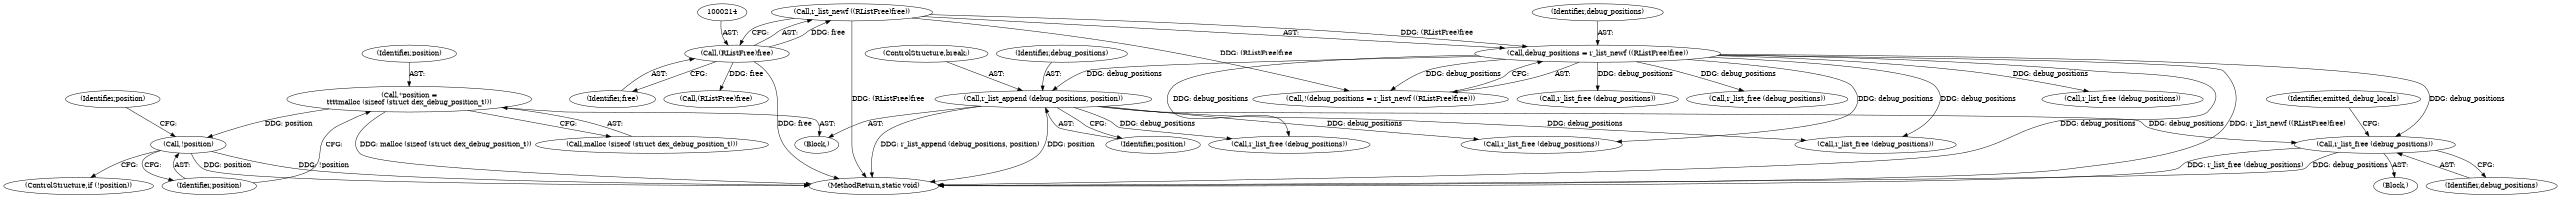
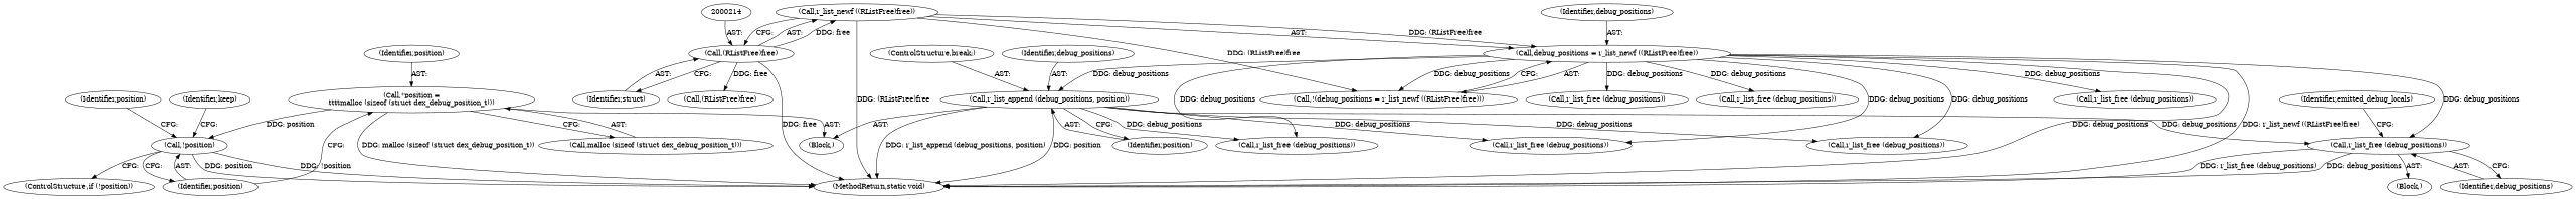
  digraph {
    n1 [label="(Call,r_list_free (debug_positions))"]
    n2 [label="(Identifier,debug_positions)"]
    n3 [label="(MethodReturn,static void)"]
    n4 [label="(Block,)"]
    n5 [label="(Call,debug_positions = r_list_newf ((RListFree)free))"]
    n6 [label="(Call,r_list_append (debug_positions, position))"]
    n7 [label="(Call,r_list_free (debug_positions))"]
    n8 [label="(Call,r_list_free (debug_positions))"]
    n9 [label="(Call,r_list_free (debug_positions))"]
    n10 [label="(Call,!(debug_positions = r_list_newf ((RListFree)free)))"]
    n11 [label="(Call,r_list_free (debug_positions))"]
    n12 [label="(Call,r_list_free (debug_positions))"]
    n13 [label="(Call,r_list_free (debug_positions))"]
    n14 [label="(Call,r_list_newf ((RListFree)free))"]
    n15 [label="(Call,(RListFree)free)"]
    n16 [label="(Block,)"]
    n17 [label="(Identifier,position)"]
-   n18 [label="(Identifier,free)"]
+   n18 [label="(Identifier,struct)"]
    n19 [label="(Call,(RListFree)free)"]
    n20 [label="(Call,!position)"]
    n21 [label="(ControlStructure,if (!position))"]
    n22 [label="(Identifier,position)"]
    n23 [label="(Call,*position =\n\t\t\t\tmalloc (sizeof (struct dex_debug_position_t)))"]
    n24 [label="(Call,malloc (sizeof (struct dex_debug_position_t)))"]
    n25 [label="(Identifier,position)"]
    n26 [label="(Identifier,debug_positions)"]
    n27 [label="(Identifier,emitted_debug_locals)"]
    n28 [label="(Identifier,position)"]
    n29 [label="(Identifier,debug_positions)"]
    n30 [label="(ControlStructure,break;)"]
-   1000214
+   n31 [label="(Identifier,keep)"]
+   1000214 [label=2000214]
    n1 -> n2 [label="CFG: "]
    n1 -> n3 [label="DDG: r_list_free (debug_positions)"]
    n1 -> n3 [label="DDG: debug_positions"]
    n1 -> n4 [label="AST: "]
    n2 -> n1 [label="AST: "]
    n5 -> n1 [label="DDG: debug_positions"]
    n5 -> n3 [label="DDG: r_list_newf ((RListFree)free)"]
    n5 -> n3 [label="DDG: debug_positions"]
    n5 -> n6 [label="DDG: debug_positions"]
    n5 -> n7 [label="DDG: debug_positions"]
    n5 -> n8 [label="DDG: debug_positions"]
    n5 -> n9 [label="DDG: debug_positions"]
    n5 -> n10 [label="AST: "]
    n5 -> n10 [label="DDG: debug_positions"]
    n5 -> n11 [label="DDG: debug_positions"]
    n5 -> n12 [label="DDG: debug_positions"]
    n5 -> n13 [label="DDG: debug_positions"]
    n6 -> n1 [label="DDG: debug_positions"]
    n6 -> n3 [label="DDG: r_list_append (debug_positions, position)"]
    n6 -> n3 [label="DDG: position"]
    n6 -> n7 [label="DDG: debug_positions"]
    n6 -> n8 [label="DDG: debug_positions"]
    n6 -> n12 [label="DDG: debug_positions"]
    n6 -> n16 [label="AST: "]
    n6 -> n17 [label="CFG: "]
    n10 -> n5 [label="CFG: "]
    n14 -> n3 [label="DDG: (RListFree)free"]
    n14 -> n5 [label="AST: "]
    n14 -> n5 [label="DDG: (RListFree)free"]
    n14 -> n10 [label="DDG: (RListFree)free"]
    n14 -> n15 [label="CFG: "]
    n15 -> n3 [label="DDG: free"]
    n15 -> n14 [label="AST: "]
    n15 -> n14 [label="DDG: free"]
    n15 -> n18 [label="CFG: "]
    n15 -> n19 [label="DDG: free"]
    n17 -> n6 [label="AST: "]
    n18 -> n15 [label="AST: "]
    n20 -> n3 [label="DDG: position"]
    n20 -> n3 [label="DDG: !position"]
    n20 -> n21 [label="CFG: "]
    n20 -> n22 [label="CFG: "]
    n22 -> n20 [label="AST: "]
    n22 -> n23 [label="CFG: "]
    n23 -> n3 [label="DDG: malloc (sizeof (struct dex_debug_position_t))"]
    n23 -> n16 [label="AST: "]
    n23 -> n20 [label="DDG: position"]
    n23 -> n24 [label="CFG: "]
    n24 -> n23 [label="AST: "]
    n25 -> n20 [label="CFG: "]
    n26 -> n5 [label="AST: "]
    n27 -> n1 [label="CFG: "]
    n28 -> n23 [label="AST: "]
    n29 -> n6 [label="AST: "]
    n30 -> n6 [label="AST: "]
+   n31 -> n20 [label="CFG: "]
    1000214 -> n15 [label="AST: "]
  }
